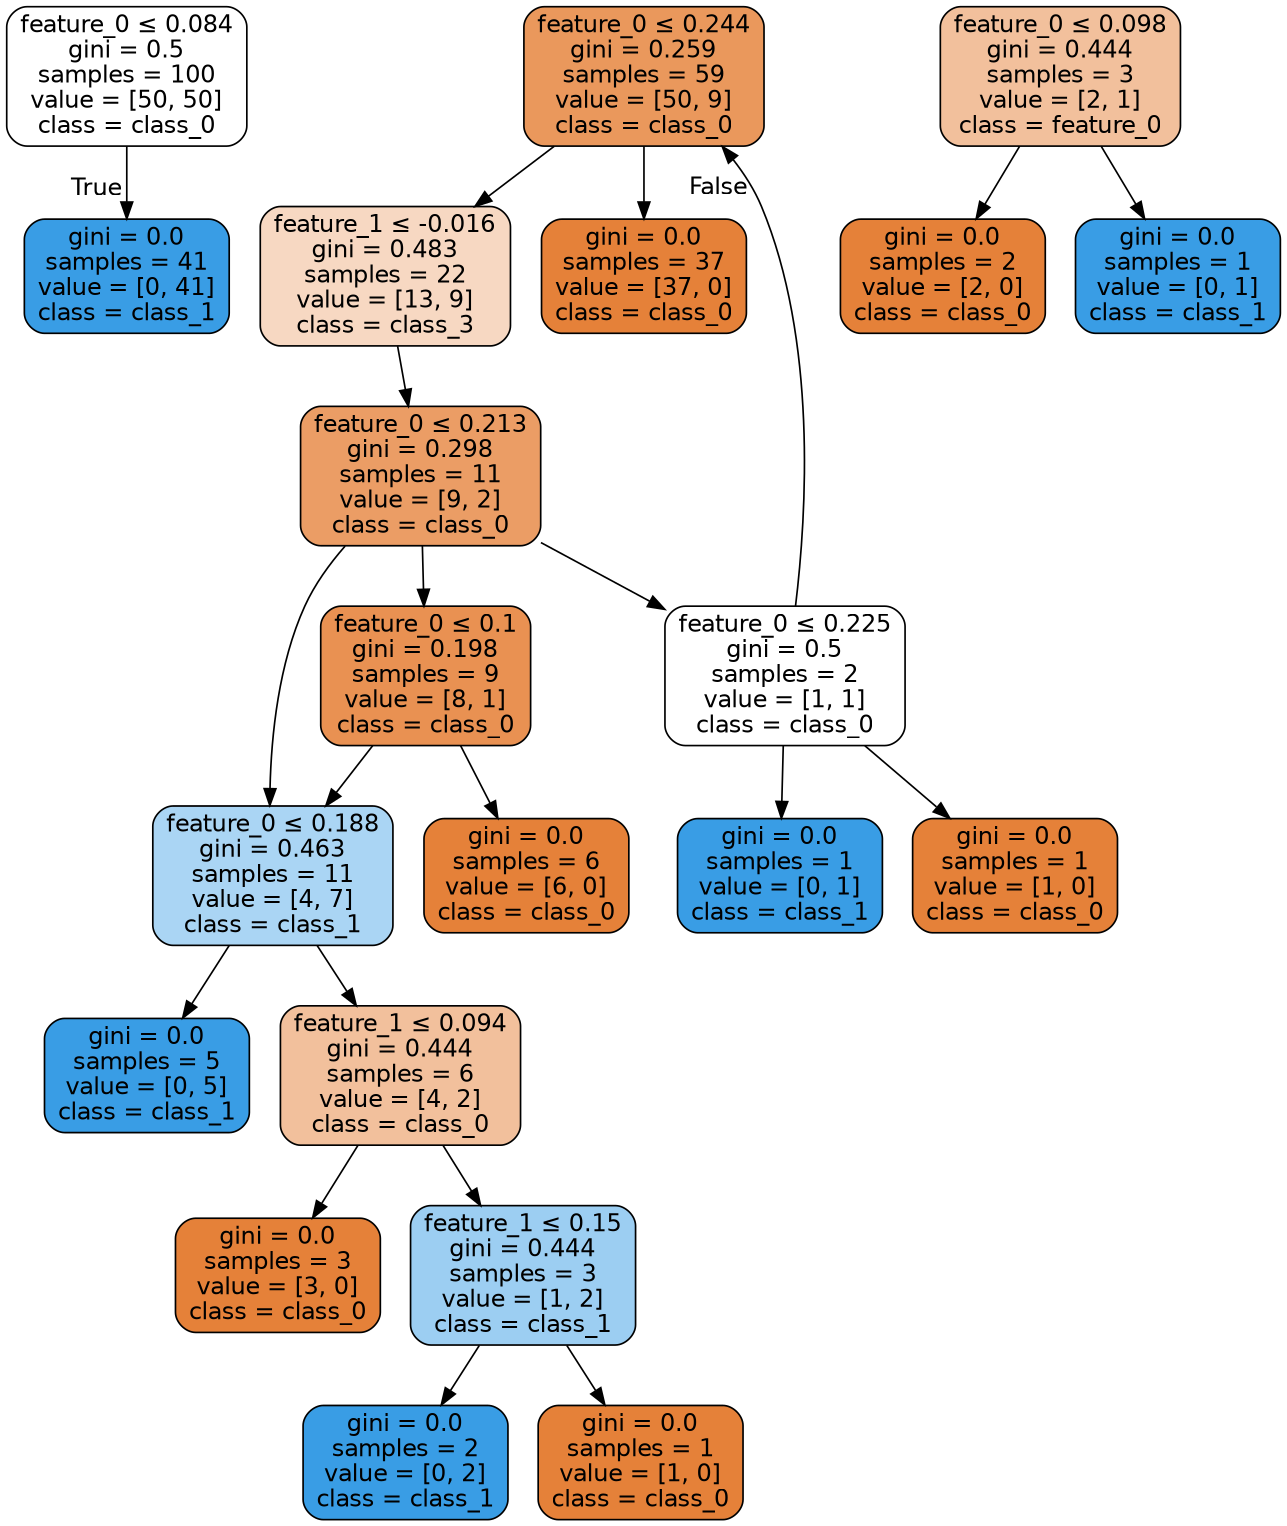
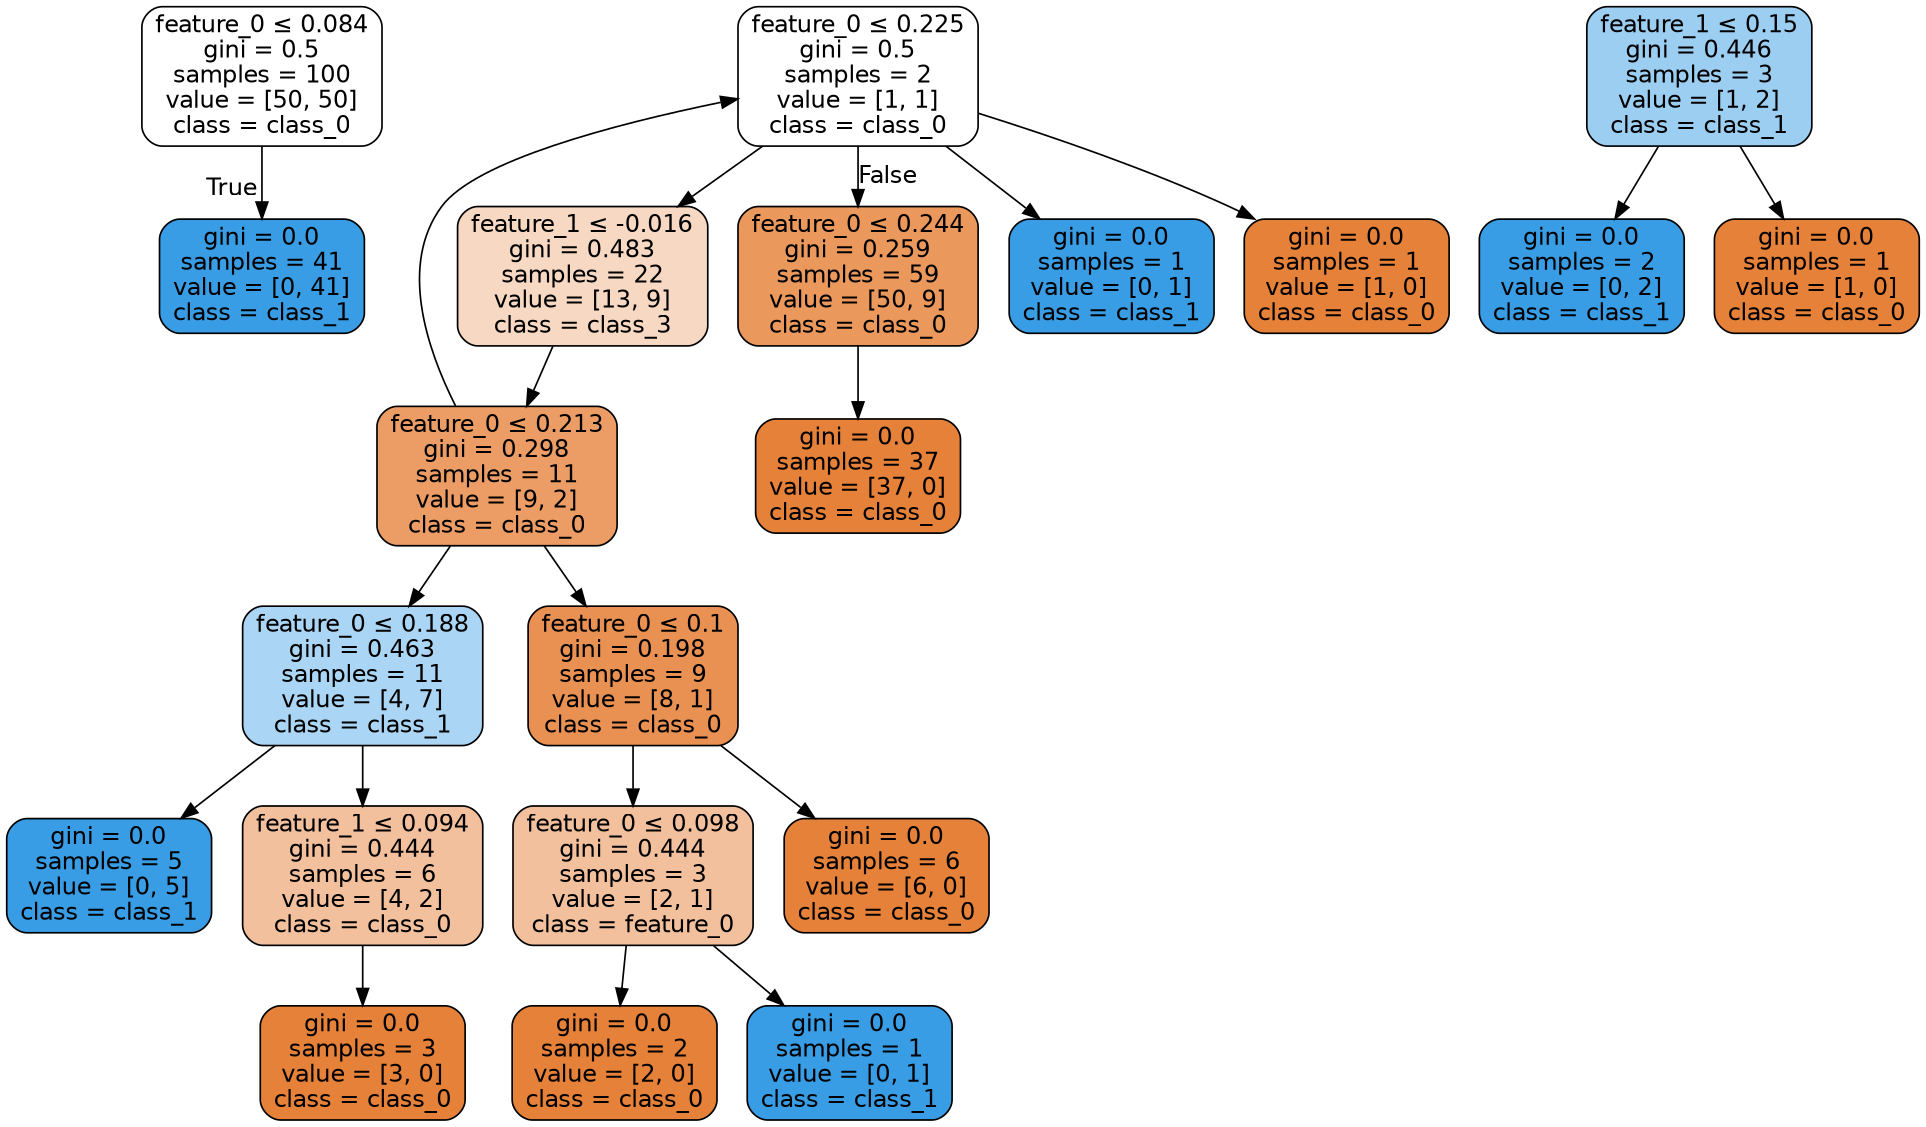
  digraph {
    node [color=black fillcolor="#e58139ff" fontname=helvetica shape=box style="filled, rounded"]
    edge [fontname=helvetica]
    n1 [fillcolor="#e5813900" label=<feature_0 &le; 0.084<br/>gini = 0.5<br/>samples = 100<br/>value = [50, 50]<br/>class = class_0>]
    n2 [fillcolor="#399de5ff" label=<gini = 0.0<br/>samples = 41<br/>value = [0, 41]<br/>class = class_1>]
    n3 [fillcolor="#e58139d1" label=<feature_0 &le; 0.244<br/>gini = 0.259<br/>samples = 59<br/>value = [50, 9]<br/>class = class_0>]
    n4 [fillcolor="#e581394e" label=<feature_1 &le; -0.016<br/>gini = 0.483<br/>samples = 22<br/>value = [13, 9]<br/>class = class_3>]
    n5 [label=<gini = 0.0<br/>samples = 37<br/>value = [37, 0]<br/>class = class_0>]
    n6 [fillcolor="#e58139c6" label=<feature_0 &le; 0.213<br/>gini = 0.298<br/>samples = 11<br/>value = [9, 2]<br/>class = class_0>]
    n7 [fillcolor="#399de56d" label=<feature_0 &le; 0.188<br/>gini = 0.463<br/>samples = 11<br/>value = [4, 7]<br/>class = class_1>]
    n8 [fillcolor="#e58139df" label=<feature_0 &le; 0.1<br/>gini = 0.198<br/>samples = 9<br/>value = [8, 1]<br/>class = class_0>]
    n9 [fillcolor="#e5813900" label=<feature_0 &le; 0.225<br/>gini = 0.5<br/>samples = 2<br/>value = [1, 1]<br/>class = class_0>]
    n10 [fillcolor="#399de5ff" label=<gini = 0.0<br/>samples = 5<br/>value = [0, 5]<br/>class = class_1>]
    n11 [fillcolor="#e581397f" label=<feature_1 &le; 0.094<br/>gini = 0.444<br/>samples = 6<br/>value = [4, 2]<br/>class = class_0>]
    n12 [fillcolor="#e581397f" label=<feature_0 &le; 0.098<br/>gini = 0.444<br/>samples = 3<br/>value = [2, 1]<br/>class = feature_0>]
    n13 [label=<gini = 0.0<br/>samples = 6<br/>value = [6, 0]<br/>class = class_0>]
    n14 [fillcolor="#399de5ff" label=<gini = 0.0<br/>samples = 1<br/>value = [0, 1]<br/>class = class_1>]
    n15 [label=<gini = 0.0<br/>samples = 1<br/>value = [1, 0]<br/>class = class_0>]
    n16 [label=<gini = 0.0<br/>samples = 2<br/>value = [2, 0]<br/>class = class_0>]
    n17 [fillcolor="#399de5ff" label=<gini = 0.0<br/>samples = 1<br/>value = [0, 1]<br/>class = class_1>]
    n18 [label=<gini = 0.0<br/>samples = 3<br/>value = [3, 0]<br/>class = class_0>]
-   n19 [fillcolor="#399de57f" label=<feature_1 &le; 0.15<br/>gini = 0.444<br/>samples = 3<br/>value = [1, 2]<br/>class = class_1>]
+   n19 [fillcolor="#399de57f" label=<feature_1 &le; 0.15<br/>gini = 0.446<br/>samples = 3<br/>value = [1, 2]<br/>class = class_1>]
    n20 [fillcolor="#399de5ff" label=<gini = 0.0<br/>samples = 2<br/>value = [0, 2]<br/>class = class_1>]
    n21 [label=<gini = 0.0<br/>samples = 1<br/>value = [1, 0]<br/>class = class_0>]
    n1 -> n2 [headlabel=True labelangle=45 labeldistance=2.5]
-   n3 -> n4
+   n9 -> n4
    n3 -> n5
    n4 -> n6
    n6 -> n7
    n6 -> n8
    n6 -> n9
    n7 -> n10
    n7 -> n11
-   n8 -> n7
+   n8 -> n12
    n8 -> n13
    n9 -> n3 [headlabel=False labelangle=-45 labeldistance=2.5]
    n9 -> n14
    n9 -> n15
    n11 -> n18
-   n11 -> n19
    n12 -> n16
    n12 -> n17
    n19 -> n20
    n19 -> n21
  }
